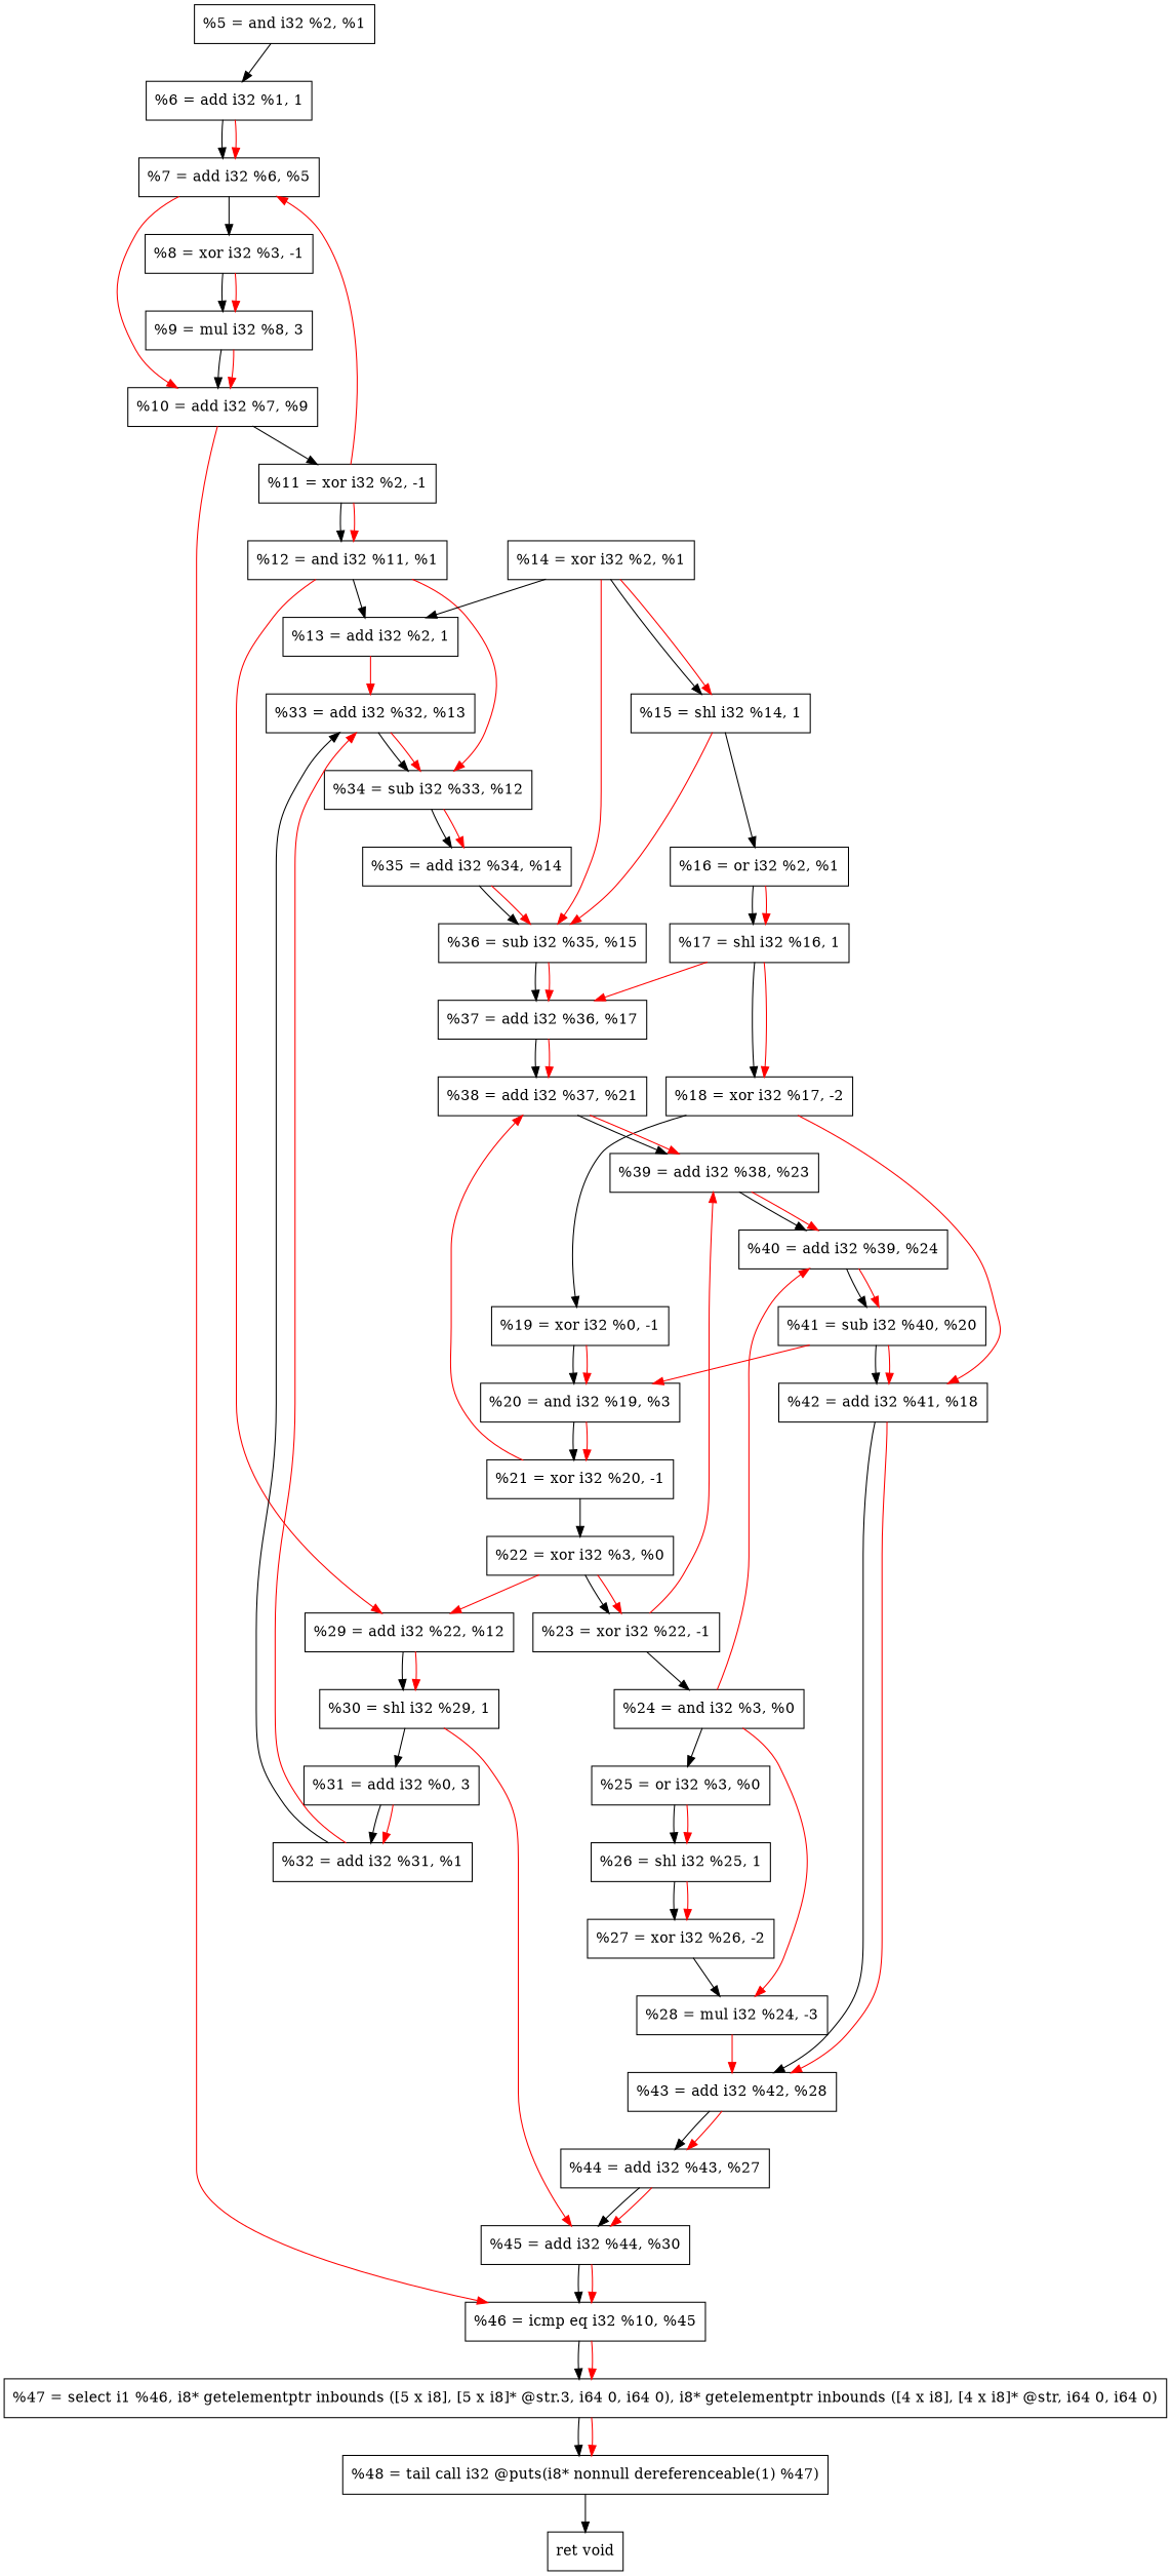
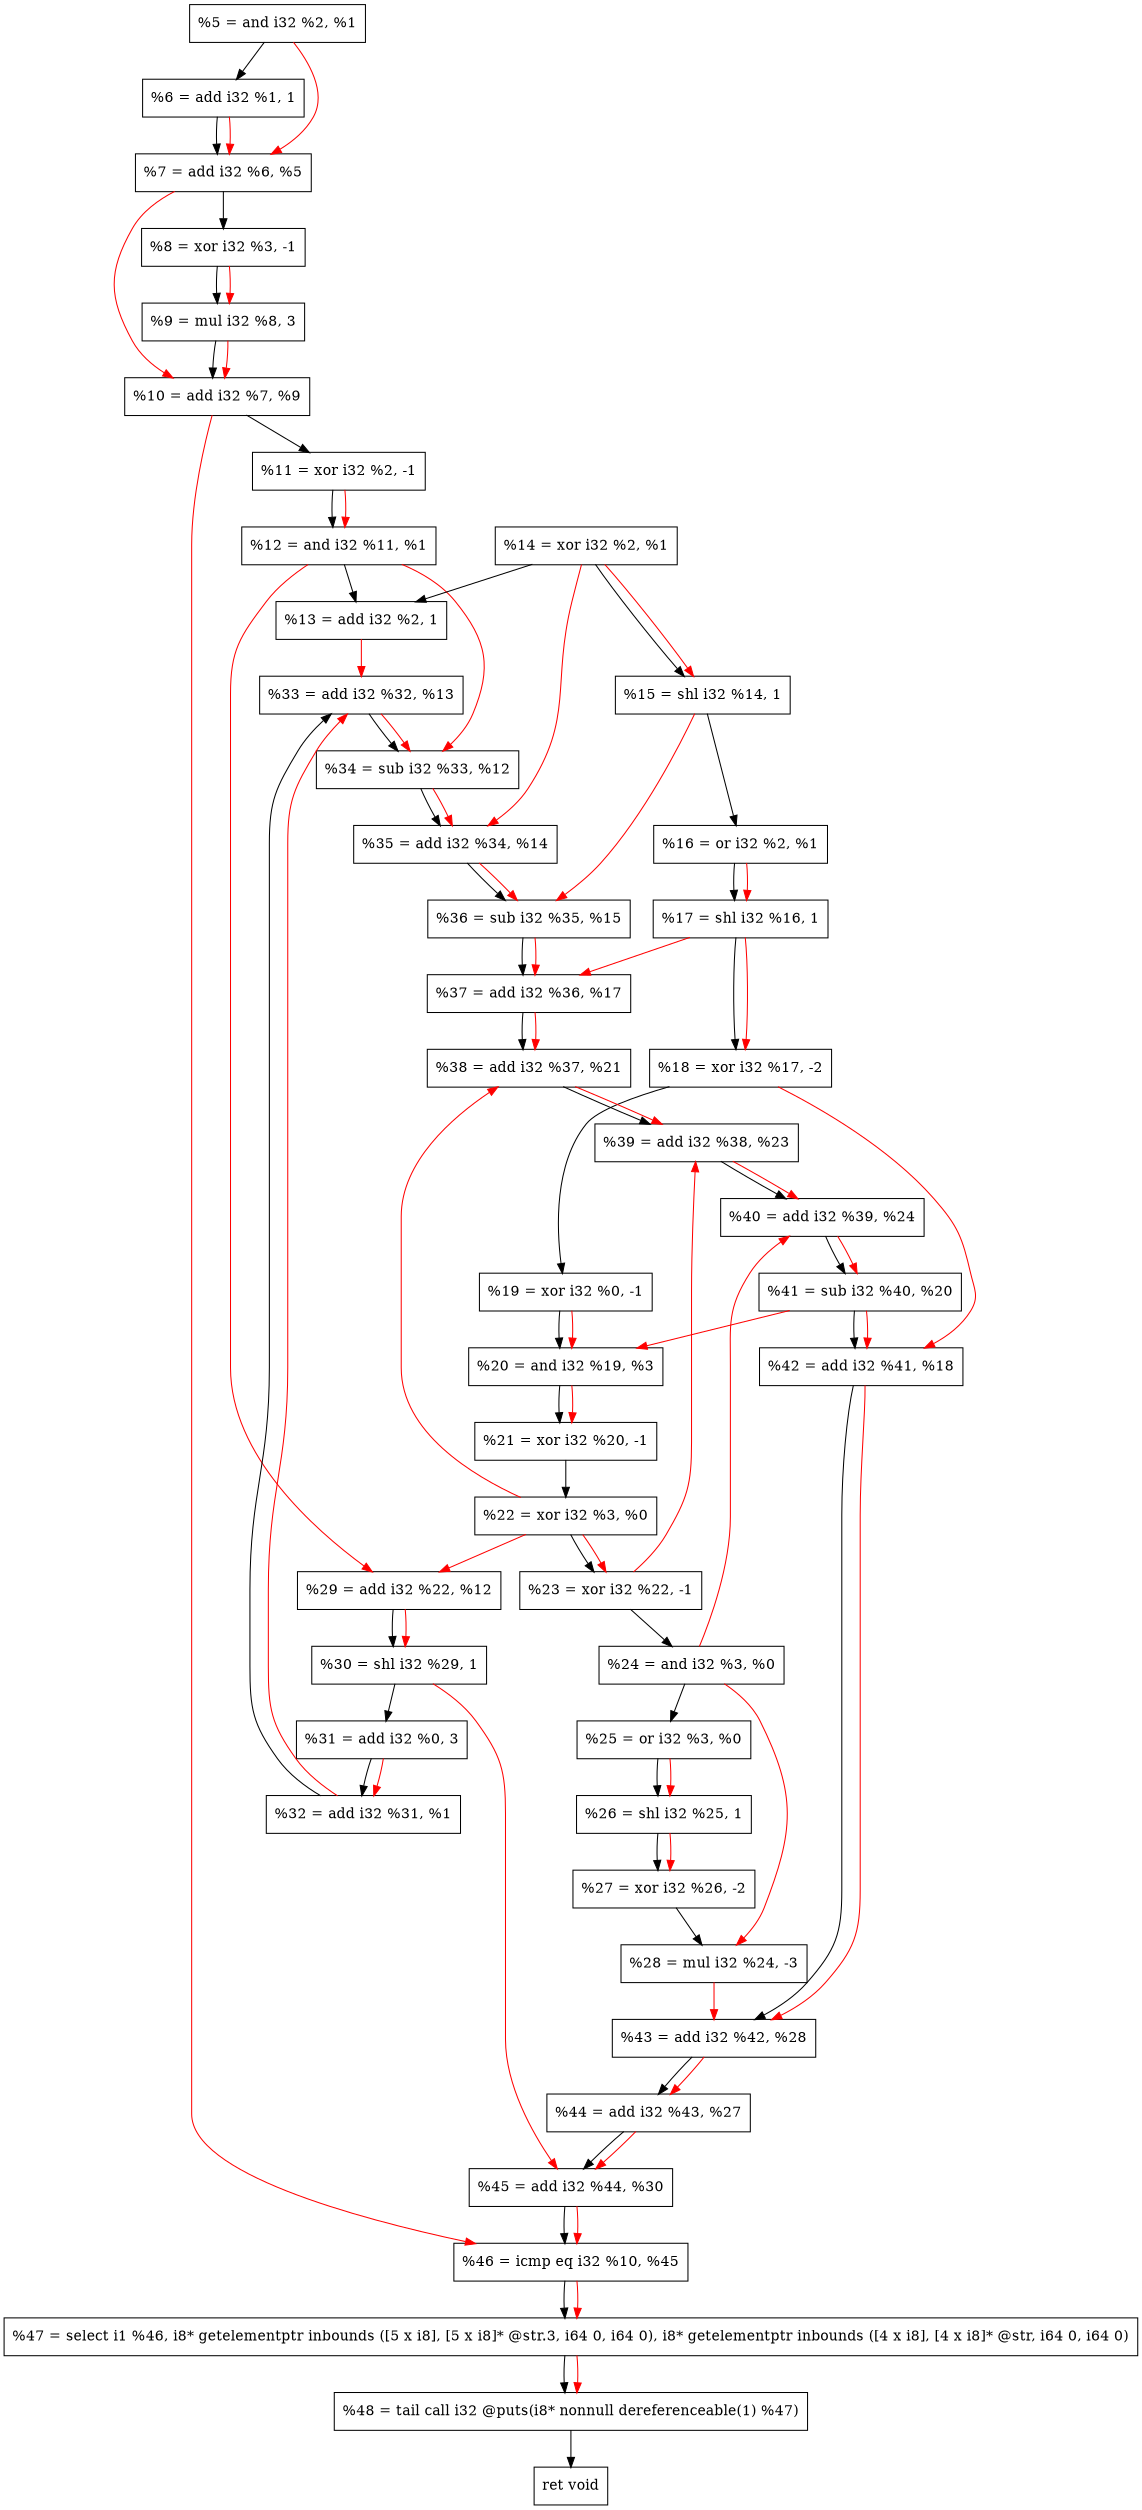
  digraph {
    node [shape=record]
    edge [color=red]
    n1 [label="  %5 = and i32 %2, %1"]
    n2 [label="  %6 = add i32 %1, 1"]
    n3 [label="  %7 = add i32 %6, %5"]
    n4 [label="  %8 = xor i32 %3, -1"]
    n5 [label="  %10 = add i32 %7, %9"]
    n6 [label="  %9 = mul i32 %8, 3"]
    n7 [label="  %11 = xor i32 %2, -1"]
    n8 [label="  %46 = icmp eq i32 %10, %45"]
    n9 [label="  %12 = and i32 %11, %1"]
    n10 [label="  %47 = select i1 %46, i8* getelementptr inbounds ([5 x i8], [5 x i8]* @str.3, i64 0, i64 0), i8* getelementptr inbounds ([4 x i8], [4 x i8]* @str, i64 0, i64 0)"]
    n11 [label="  %13 = add i32 %2, 1"]
    n12 [label="  %29 = add i32 %22, %12"]
    n13 [label="  %34 = sub i32 %33, %12"]
    n14 [label="  %33 = add i32 %32, %13"]
    n15 [label="  %30 = shl i32 %29, 1"]
    n16 [label="  %35 = add i32 %34, %14"]
    n17 [label="  %14 = xor i32 %2, %1"]
    n18 [label="  %15 = shl i32 %14, 1"]
    n19 [label="  %16 = or i32 %2, %1"]
    n20 [label="  %36 = sub i32 %35, %15"]
    n21 [label="  %17 = shl i32 %16, 1"]
    n22 [label="  %37 = add i32 %36, %17"]
    n23 [label="  %18 = xor i32 %17, -2"]
    n24 [label="  %19 = xor i32 %0, -1"]
    n25 [label="  %42 = add i32 %41, %18"]
    n26 [label="  %38 = add i32 %37, %21"]
    n27 [label="  %20 = and i32 %19, %3"]
    n28 [label="  %43 = add i32 %42, %28"]
    n29 [label="  %21 = xor i32 %20, -1"]
    n30 [label="  %22 = xor i32 %3, %0"]
    n31 [label="  %41 = sub i32 %40, %20"]
    n32 [label="  %23 = xor i32 %22, -1"]
    n33 [label="  %39 = add i32 %38, %23"]
    n34 [label="  %24 = and i32 %3, %0"]
    n35 [label="  %25 = or i32 %3, %0"]
    n36 [label="  %28 = mul i32 %24, -3"]
    n37 [label="  %40 = add i32 %39, %24"]
    n38 [label="  %26 = shl i32 %25, 1"]
    n39 [label="  %27 = xor i32 %26, -2"]
    n40 [label="  %44 = add i32 %43, %27"]
    n41 [label="  %45 = add i32 %44, %30"]
    n42 [label="  %31 = add i32 %0, 3"]
    n43 [label="  %32 = add i32 %31, %1"]
    n44 [label="  %48 = tail call i32 @puts(i8* nonnull dereferenceable(1) %47)"]
    n45 [label="  ret void"]
    n1 -> n2 [color=""]
-   n7 -> n3
+   n1 -> n3
    n2 -> n3 [color=""]
    n2 -> n3
    n3 -> n4 [color=""]
    n3 -> n5
    n4 -> n6 [color=""]
    n4 -> n6
    n5 -> n7 [color=""]
    n5 -> n8
    n6 -> n5 [color=""]
    n6 -> n5
    n7 -> n9 [color=""]
    n7 -> n9
    n8 -> n10 [color=""]
    n8 -> n10
    n9 -> n11 [color=""]
    n9 -> n12
    n9 -> n13
    n10 -> n44 [color=""]
    n10 -> n44
    n11 -> n14
    n12 -> n15 [color=""]
    n12 -> n15
    n13 -> n16 [color=""]
    n13 -> n16
    n14 -> n13 [color=""]
    n14 -> n13
    n15 -> n41
    n15 -> n42 [color=""]
    n16 -> n20 [color=""]
    n16 -> n20
    n17 -> n11 [color=""]
-   n17 -> n20
+   n17 -> n16
    n17 -> n18 [color=""]
    n17 -> n18
    n18 -> n19 [color=""]
    n18 -> n20
    n19 -> n21 [color=""]
    n19 -> n21
    n20 -> n22 [color=""]
    n20 -> n22
    n21 -> n22
    n21 -> n23 [color=""]
    n21 -> n23
    n22 -> n26 [color=""]
    n22 -> n26
    n23 -> n24 [color=""]
    n23 -> n25
    n24 -> n27 [color=""]
    n24 -> n27
    n25 -> n28 [color=""]
    n25 -> n28
    n26 -> n33 [color=""]
    n26 -> n33
    n27 -> n29 [color=""]
    n27 -> n29
    n28 -> n40 [color=""]
    n28 -> n40
-   n29 -> n26
+   n30 -> n26
    n29 -> n30 [color=""]
    n30 -> n12
    n30 -> n32 [color=""]
    n30 -> n32
    n31 -> n25 [color=""]
    n31 -> n25
    n31 -> n27
    n32 -> n33
    n32 -> n34 [color=""]
    n33 -> n37 [color=""]
    n33 -> n37
    n34 -> n35 [color=""]
    n34 -> n36
    n34 -> n37
    n35 -> n38 [color=""]
    n35 -> n38
    n36 -> n28
    n37 -> n31 [color=""]
    n37 -> n31
    n38 -> n39 [color=""]
    n38 -> n39
    n39 -> n36 [color=""]
    n40 -> n41 [color=""]
    n40 -> n41
    n41 -> n8 [color=""]
    n41 -> n8
    n42 -> n43 [color=""]
    n42 -> n43
    n43 -> n14 [color=""]
    n43 -> n14
    n44 -> n45 [color=""]
  }
